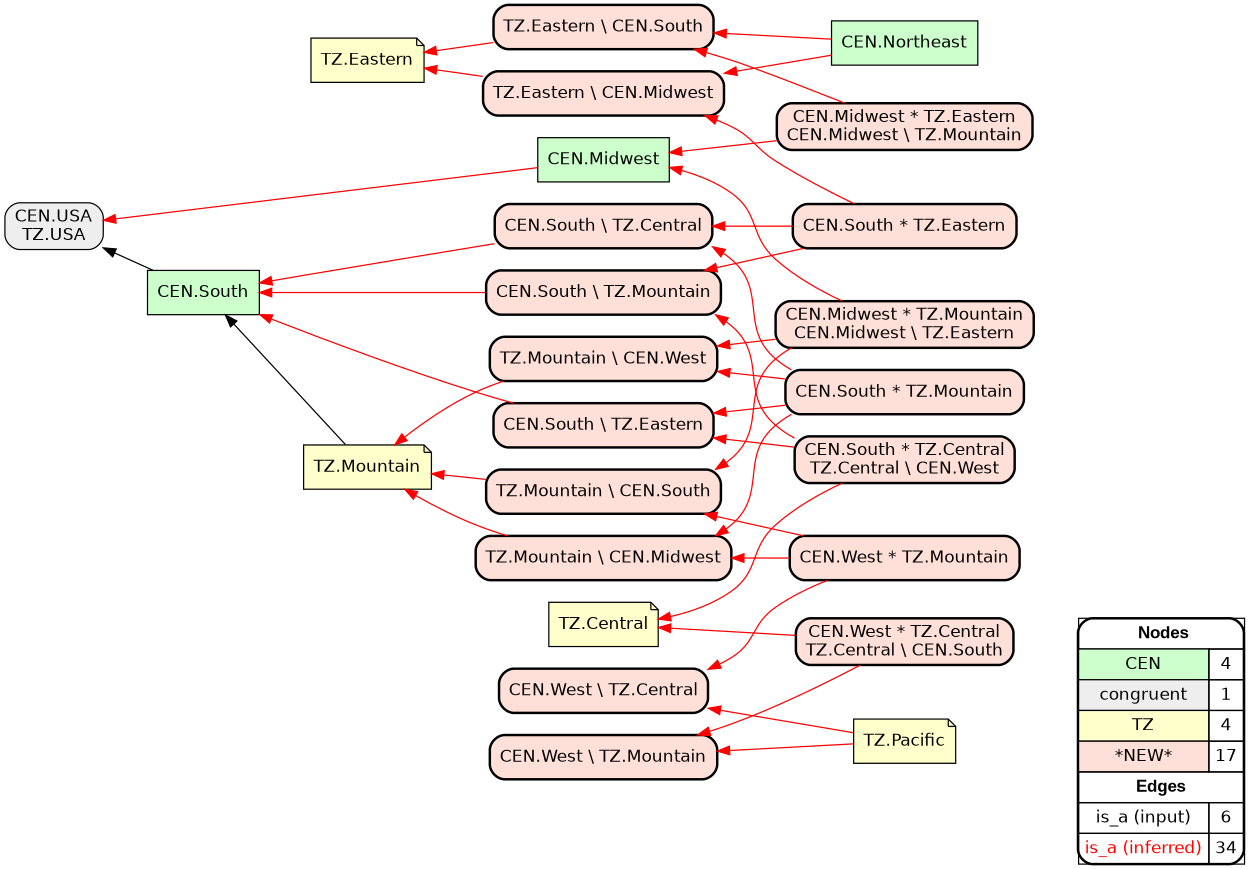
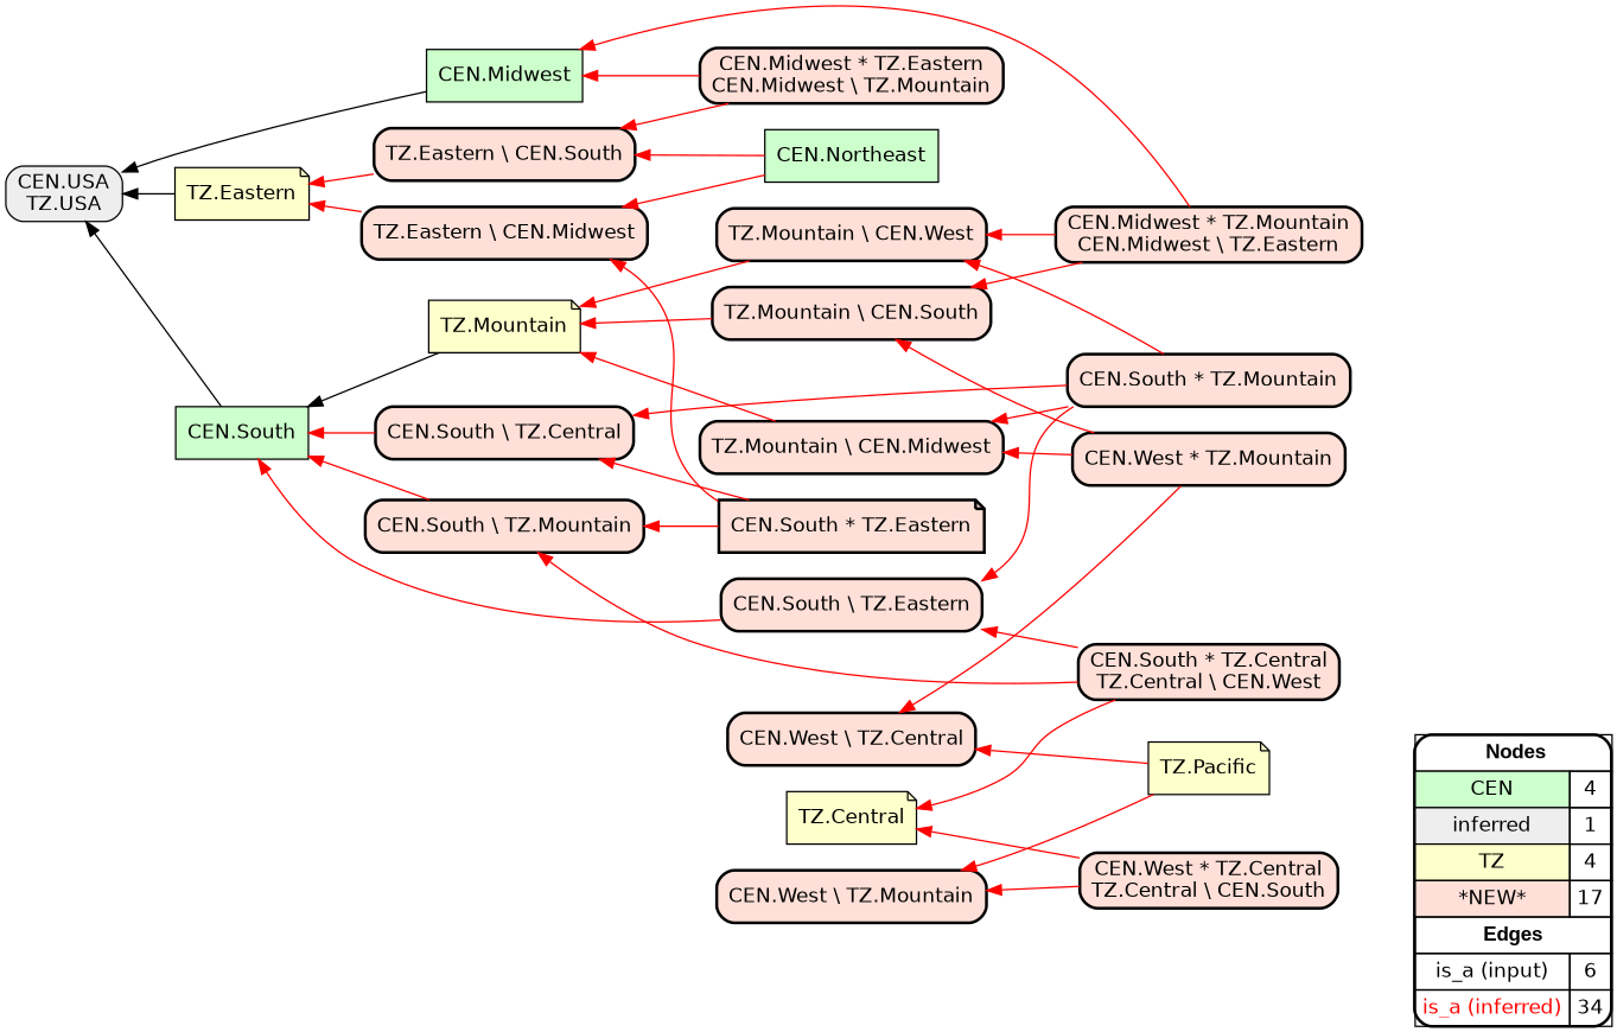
  digraph {
    rankdir=RL
    node [fillcolor="#FFE0D8" fontname=helvetica shape=box style="filled,rounded,bold"]
    edge [arrowhead=normal color="#FF0000" constraint=true penwidth=1 style=solid]
-   n1 [fillcolor=white label=<   <TABLE BORDER="0" CELLBORDER="1" CELLSPACING="0" CELLPADDING="4">  <TR> <TD COLSPAN="2"><font face="Arial Black"> Nodes</font></TD> </TR>  <TR>   <TD bgcolor="#CCFFCC" fontname="helvetica">CEN</TD>   <TD>4</TD>   </TR>  <TR>   <TD bgcolor="#EEEEEE" fontname="helvetica">congruent</TD>   <TD>1</TD>   </TR>  <TR>   <TD bgcolor="#FFFFCC" fontname="helvetica">TZ</TD>   <TD>4</TD>   </TR>  <TR>   <TD bgcolor="#FFE0D8" fontname="helvetica">*NEW*</TD>   <TD>17</TD>   </TR>  <TR> <TD COLSPAN="2"><font face = "Arial Black"> Edges </font></TD> </TR>  <TR>   <TD><font color ="#000000">is_a (input)</font></TD><TD>6</TD> </TR> <TR>   <TD><font color ="#FF0000">is_a (inferred)</font></TD><TD>34</TD> </TR> </TABLE>   > margin=0]
+   n1 [fillcolor=white label=<   <TABLE BORDER="0" CELLBORDER="1" CELLSPACING="0" CELLPADDING="4">  <TR> <TD COLSPAN="2"><font face="Arial Black"> Nodes</font></TD> </TR>  <TR>   <TD bgcolor="#CCFFCC" fontname="helvetica">CEN</TD>   <TD>4</TD>   </TR>  <TR>   <TD bgcolor="#EEEEEE" fontname="helvetica">inferred</TD>   <TD>1</TD>   </TR>  <TR>   <TD bgcolor="#FFFFCC" fontname="helvetica">TZ</TD>   <TD>4</TD>   </TR>  <TR>   <TD bgcolor="#FFE0D8" fontname="helvetica">*NEW*</TD>   <TD>17</TD>   </TR>  <TR> <TD COLSPAN="2"><font face = "Arial Black"> Edges </font></TD> </TR>  <TR>   <TD><font color ="#000000">is_a (input)</font></TD><TD>6</TD> </TR> <TR>   <TD><font color ="#FF0000">is_a (inferred)</font></TD><TD>34</TD> </TR> </TABLE>   > margin=0]
    "CEN.Midwest" [fillcolor="#CCFFCC" style=filled]
    "CEN.USA\nTZ.USA" [fillcolor="#EEEEEE" style="filled,rounded"]
    "CEN.Northeast" [fillcolor="#CCFFCC" style=filled]
    "TZ.Eastern \\ CEN.Midwest"
    "TZ.Eastern \\ CEN.South"
    "TZ.Eastern" [fillcolor="#FFFFCC" shape=note style=filled]
    "CEN.South" [fillcolor="#CCFFCC" style=filled]
    "TZ.Mountain" [fillcolor="#FFFFCC" shape=note style=filled]
    "TZ.Pacific" [fillcolor="#FFFFCC" shape=note style=filled]
    "CEN.West \\ TZ.Central"
    "CEN.West \\ TZ.Mountain"
    "TZ.Central" [fillcolor="#FFFFCC" shape=note style=filled]
-   "CEN.South * TZ.Eastern"
+   "CEN.South * TZ.Eastern" [shape=note]
    "CEN.South \\ TZ.Mountain"
    "CEN.South \\ TZ.Central"
    "CEN.South \\ TZ.Eastern"
    "CEN.South * TZ.Mountain"
    "TZ.Mountain \\ CEN.West"
    "TZ.Mountain \\ CEN.Midwest"
    "CEN.Midwest * TZ.Mountain\nCEN.Midwest \\ TZ.Eastern"
    "TZ.Mountain \\ CEN.South"
    "CEN.West * TZ.Central\nTZ.Central \\ CEN.South"
    "CEN.South * TZ.Central\nTZ.Central \\ CEN.West"
    "CEN.West * TZ.Mountain"
    "CEN.Midwest * TZ.Eastern\nCEN.Midwest \\ TZ.Mountain"
    subgraph sub_1 {
      rank=source
      n1
    }
-   "CEN.Midwest" -> "CEN.USA\nTZ.USA"
+   "CEN.Midwest" -> "CEN.USA\nTZ.USA" [color="#000000"]
    "CEN.Northeast" -> "TZ.Eastern \\ CEN.Midwest"
    "CEN.Northeast" -> "TZ.Eastern \\ CEN.South"
    "TZ.Eastern \\ CEN.Midwest" -> "TZ.Eastern"
    "TZ.Eastern \\ CEN.South" -> "TZ.Eastern"
+   "TZ.Eastern" -> "CEN.USA\nTZ.USA" [color="#000000"]
    "CEN.South" -> "CEN.USA\nTZ.USA" [color="#000000"]
    "TZ.Mountain" -> "CEN.South" [color="#000000"]
    "TZ.Pacific" -> "CEN.West \\ TZ.Central"
    "TZ.Pacific" -> "CEN.West \\ TZ.Mountain"
    "CEN.South * TZ.Eastern" -> "TZ.Eastern \\ CEN.Midwest"
    "CEN.South * TZ.Eastern" -> "CEN.South \\ TZ.Mountain"
    "CEN.South * TZ.Eastern" -> "CEN.South \\ TZ.Central"
    "CEN.South \\ TZ.Mountain" -> "CEN.South"
    "CEN.South \\ TZ.Central" -> "CEN.South"
    "CEN.South \\ TZ.Eastern" -> "CEN.South"
    "CEN.South * TZ.Mountain" -> "CEN.South \\ TZ.Central"
    "CEN.South * TZ.Mountain" -> "CEN.South \\ TZ.Eastern"
    "CEN.South * TZ.Mountain" -> "TZ.Mountain \\ CEN.West"
    "CEN.South * TZ.Mountain" -> "TZ.Mountain \\ CEN.Midwest"
    "TZ.Mountain \\ CEN.West" -> "TZ.Mountain"
    "TZ.Mountain \\ CEN.Midwest" -> "TZ.Mountain"
    "CEN.Midwest * TZ.Mountain\nCEN.Midwest \\ TZ.Eastern" -> "CEN.Midwest"
    "CEN.Midwest * TZ.Mountain\nCEN.Midwest \\ TZ.Eastern" -> "TZ.Mountain \\ CEN.West"
    "CEN.Midwest * TZ.Mountain\nCEN.Midwest \\ TZ.Eastern" -> "TZ.Mountain \\ CEN.South"
    "TZ.Mountain \\ CEN.South" -> "TZ.Mountain"
    "CEN.West * TZ.Central\nTZ.Central \\ CEN.South" -> "CEN.West \\ TZ.Mountain"
    "CEN.West * TZ.Central\nTZ.Central \\ CEN.South" -> "TZ.Central"
    "CEN.South * TZ.Central\nTZ.Central \\ CEN.West" -> "TZ.Central"
    "CEN.South * TZ.Central\nTZ.Central \\ CEN.West" -> "CEN.South \\ TZ.Mountain"
    "CEN.South * TZ.Central\nTZ.Central \\ CEN.West" -> "CEN.South \\ TZ.Eastern"
    "CEN.West * TZ.Mountain" -> "CEN.West \\ TZ.Central"
    "CEN.West * TZ.Mountain" -> "TZ.Mountain \\ CEN.Midwest"
    "CEN.West * TZ.Mountain" -> "TZ.Mountain \\ CEN.South"
    "CEN.Midwest * TZ.Eastern\nCEN.Midwest \\ TZ.Mountain" -> "CEN.Midwest"
    "CEN.Midwest * TZ.Eastern\nCEN.Midwest \\ TZ.Mountain" -> "TZ.Eastern \\ CEN.South"
  }
